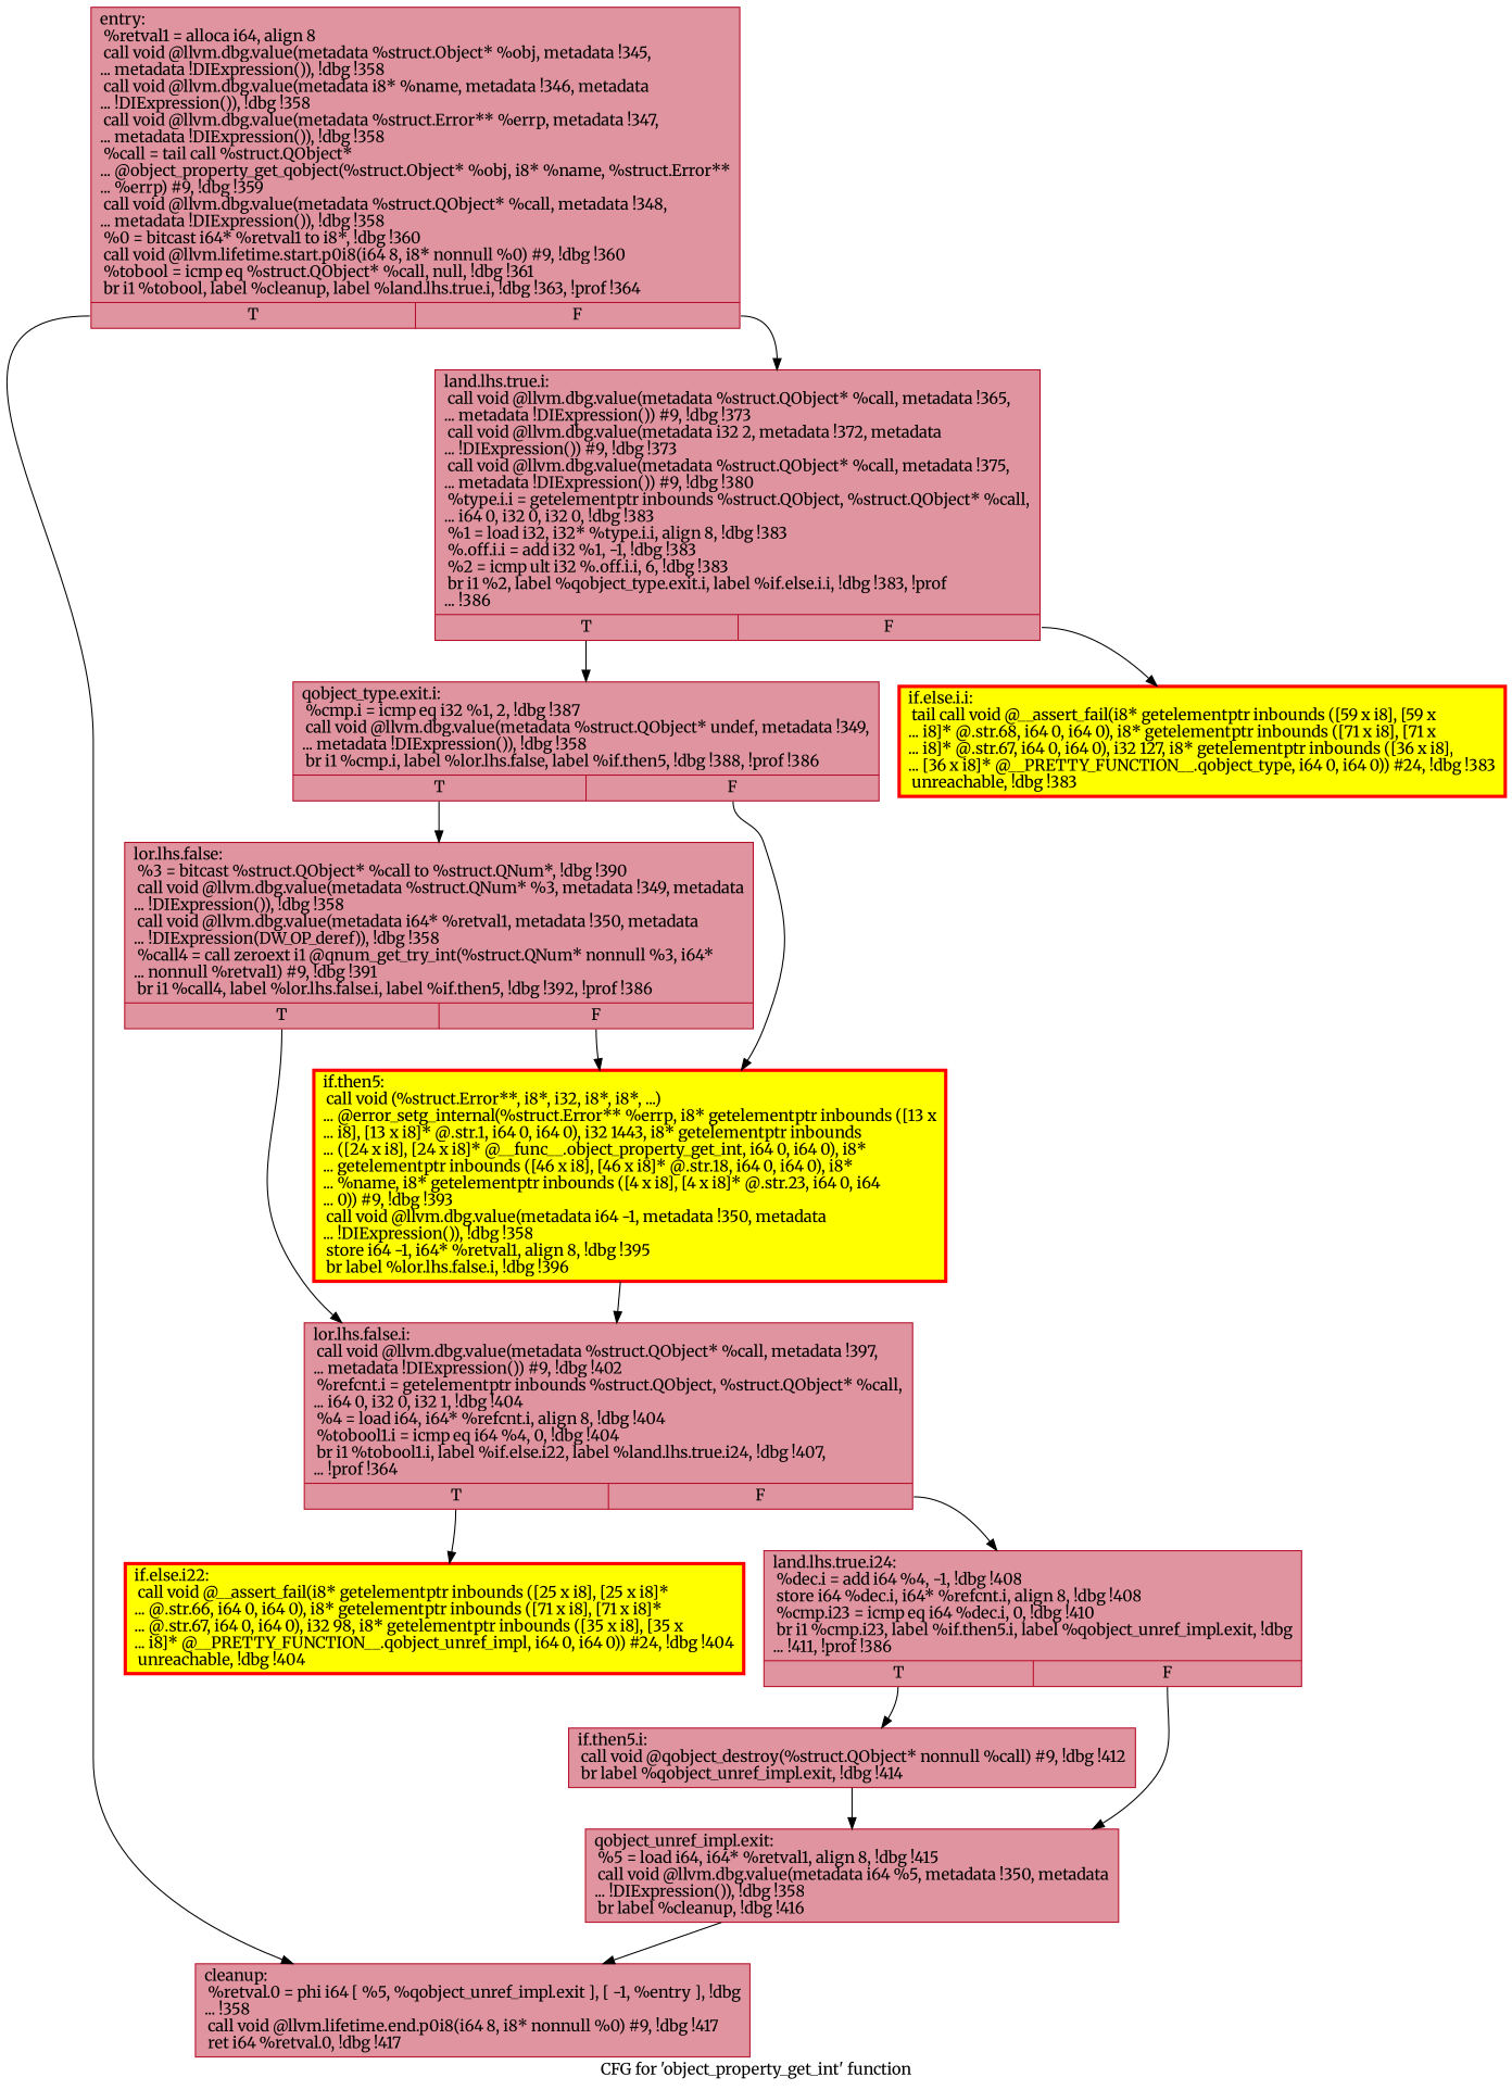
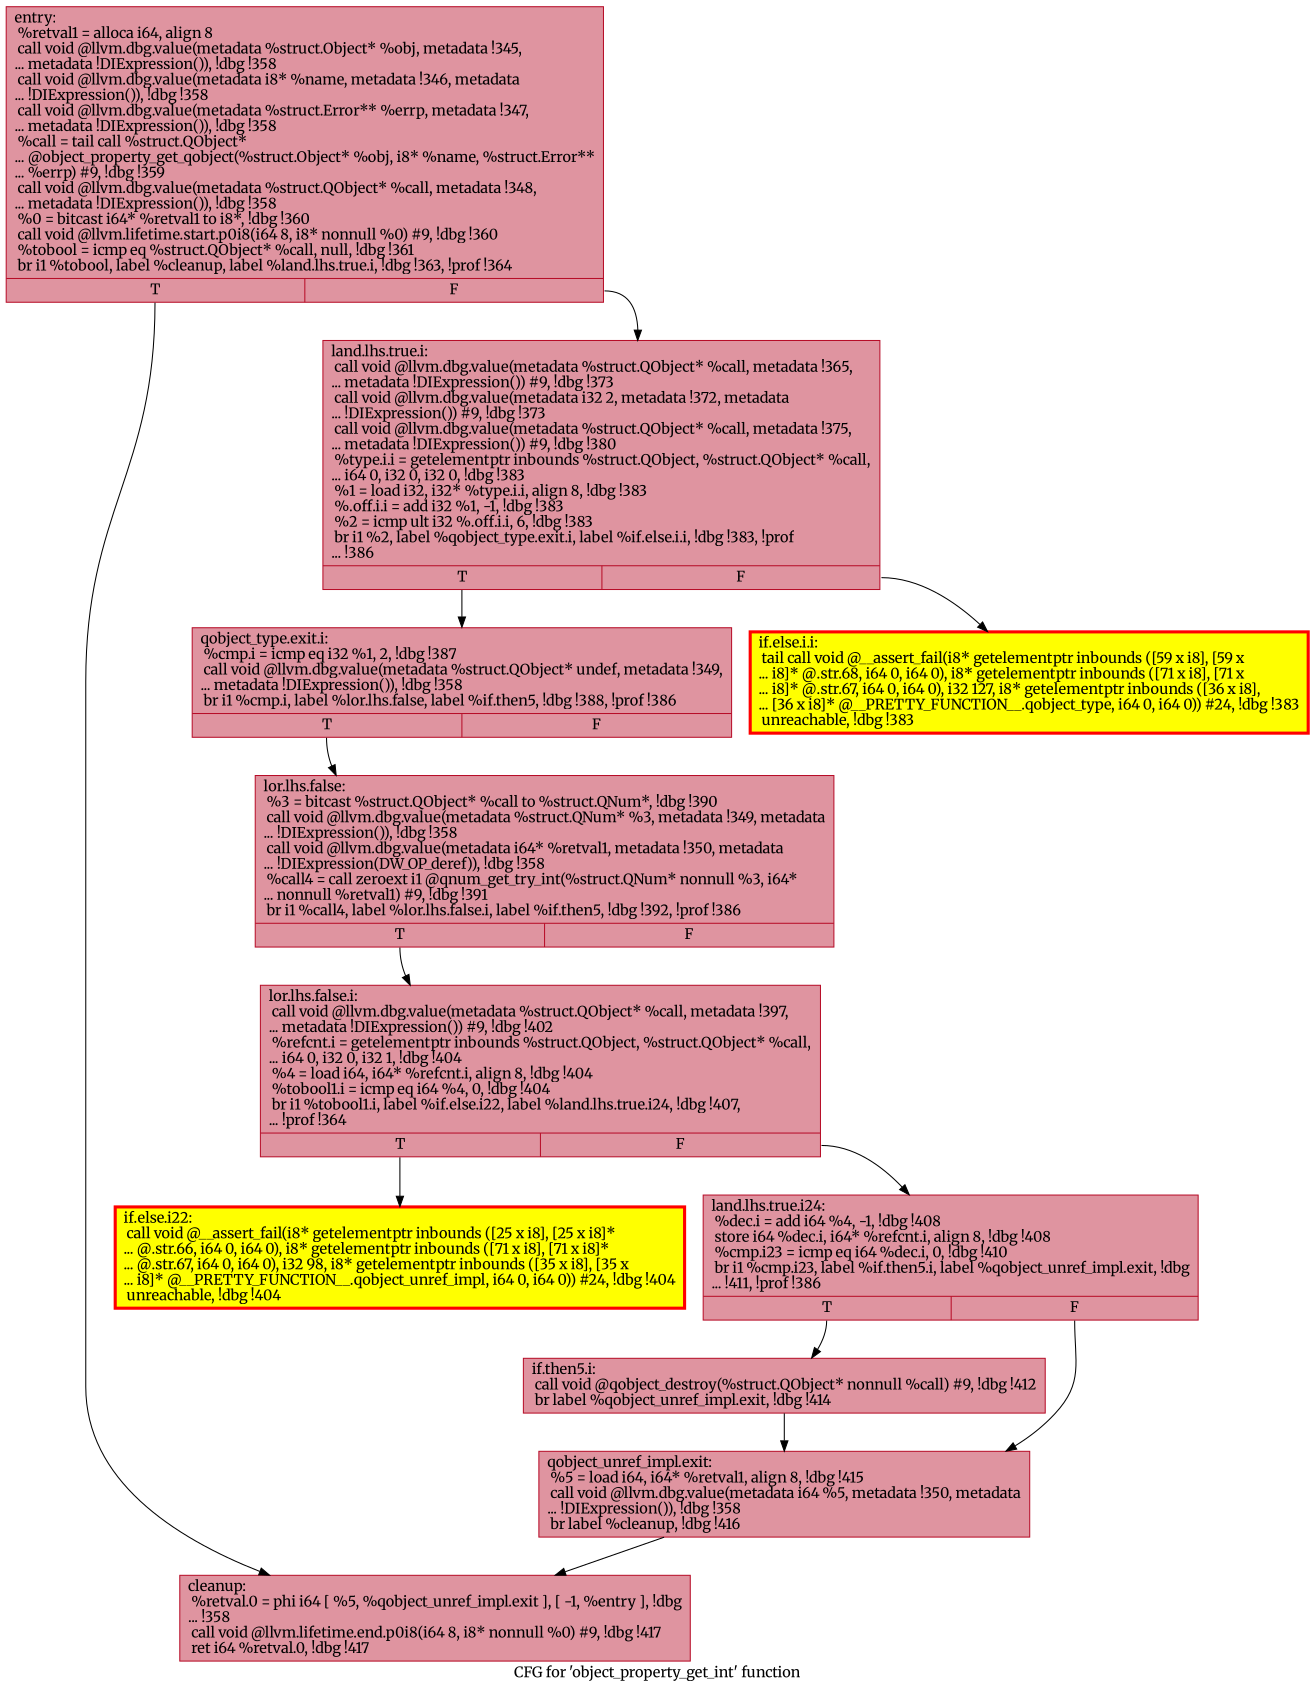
  digraph {
    label="CFG for 'object_property_get_int' function"
    fontname=Merriweather
    node [color="#b70d28ff" fillcolor="#b70d2870" shape=record style=filled fontname=Merriweather]
    edge [tailport=s0 fontname=Merriweather]
    n1 [label="{entry:\l  %retval1 = alloca i64, align 8\l  call void @llvm.dbg.value(metadata %struct.Object* %obj, metadata !345,\l... metadata !DIExpression()), !dbg !358\l  call void @llvm.dbg.value(metadata i8* %name, metadata !346, metadata\l... !DIExpression()), !dbg !358\l  call void @llvm.dbg.value(metadata %struct.Error** %errp, metadata !347,\l... metadata !DIExpression()), !dbg !358\l  %call = tail call %struct.QObject*\l... @object_property_get_qobject(%struct.Object* %obj, i8* %name, %struct.Error**\l... %errp) #9, !dbg !359\l  call void @llvm.dbg.value(metadata %struct.QObject* %call, metadata !348,\l... metadata !DIExpression()), !dbg !358\l  %0 = bitcast i64* %retval1 to i8*, !dbg !360\l  call void @llvm.lifetime.start.p0i8(i64 8, i8* nonnull %0) #9, !dbg !360\l  %tobool = icmp eq %struct.QObject* %call, null, !dbg !361\l  br i1 %tobool, label %cleanup, label %land.lhs.true.i, !dbg !363, !prof !364\l|{<s0>T|<s1>F}}"]
    n2 [label="{cleanup:                                          \l  %retval.0 = phi i64 [ %5, %qobject_unref_impl.exit ], [ -1, %entry ], !dbg\l... !358\l  call void @llvm.lifetime.end.p0i8(i64 8, i8* nonnull %0) #9, !dbg !417\l  ret i64 %retval.0, !dbg !417\l}"]
    n3 [label="{land.lhs.true.i:                                  \l  call void @llvm.dbg.value(metadata %struct.QObject* %call, metadata !365,\l... metadata !DIExpression()) #9, !dbg !373\l  call void @llvm.dbg.value(metadata i32 2, metadata !372, metadata\l... !DIExpression()) #9, !dbg !373\l  call void @llvm.dbg.value(metadata %struct.QObject* %call, metadata !375,\l... metadata !DIExpression()) #9, !dbg !380\l  %type.i.i = getelementptr inbounds %struct.QObject, %struct.QObject* %call,\l... i64 0, i32 0, i32 0, !dbg !383\l  %1 = load i32, i32* %type.i.i, align 8, !dbg !383\l  %.off.i.i = add i32 %1, -1, !dbg !383\l  %2 = icmp ult i32 %.off.i.i, 6, !dbg !383\l  br i1 %2, label %qobject_type.exit.i, label %if.else.i.i, !dbg !383, !prof\l... !386\l|{<s0>T|<s1>F}}"]
    n4 [label="{qobject_type.exit.i:                              \l  %cmp.i = icmp eq i32 %1, 2, !dbg !387\l  call void @llvm.dbg.value(metadata %struct.QObject* undef, metadata !349,\l... metadata !DIExpression()), !dbg !358\l  br i1 %cmp.i, label %lor.lhs.false, label %if.then5, !dbg !388, !prof !386\l|{<s0>T|<s1>F}}"]
    n5 [color=red fillcolor=yellow label="{if.else.i.i:                                      \l  tail call void @__assert_fail(i8* getelementptr inbounds ([59 x i8], [59 x\l... i8]* @.str.68, i64 0, i64 0), i8* getelementptr inbounds ([71 x i8], [71 x\l... i8]* @.str.67, i64 0, i64 0), i32 127, i8* getelementptr inbounds ([36 x i8],\l... [36 x i8]* @__PRETTY_FUNCTION__.qobject_type, i64 0, i64 0)) #24, !dbg !383\l  unreachable, !dbg !383\l}" penwidth=3.0]
    n6 [label="{lor.lhs.false:                                    \l  %3 = bitcast %struct.QObject* %call to %struct.QNum*, !dbg !390\l  call void @llvm.dbg.value(metadata %struct.QNum* %3, metadata !349, metadata\l... !DIExpression()), !dbg !358\l  call void @llvm.dbg.value(metadata i64* %retval1, metadata !350, metadata\l... !DIExpression(DW_OP_deref)), !dbg !358\l  %call4 = call zeroext i1 @qnum_get_try_int(%struct.QNum* nonnull %3, i64*\l... nonnull %retval1) #9, !dbg !391\l  br i1 %call4, label %lor.lhs.false.i, label %if.then5, !dbg !392, !prof !386\l|{<s0>T|<s1>F}}"]
-   n7 [color=red fillcolor=yellow label="{if.then5:                                         \l  call void (%struct.Error**, i8*, i32, i8*, i8*, ...)\l... @error_setg_internal(%struct.Error** %errp, i8* getelementptr inbounds ([13 x\l... i8], [13 x i8]* @.str.1, i64 0, i64 0), i32 1443, i8* getelementptr inbounds\l... ([24 x i8], [24 x i8]* @__func__.object_property_get_int, i64 0, i64 0), i8*\l... getelementptr inbounds ([46 x i8], [46 x i8]* @.str.18, i64 0, i64 0), i8*\l... %name, i8* getelementptr inbounds ([4 x i8], [4 x i8]* @.str.23, i64 0, i64\l... 0)) #9, !dbg !393\l  call void @llvm.dbg.value(metadata i64 -1, metadata !350, metadata\l... !DIExpression()), !dbg !358\l  store i64 -1, i64* %retval1, align 8, !dbg !395\l  br label %lor.lhs.false.i, !dbg !396\l}" penwidth=3.0]
    n8 [label="{lor.lhs.false.i:                                  \l  call void @llvm.dbg.value(metadata %struct.QObject* %call, metadata !397,\l... metadata !DIExpression()) #9, !dbg !402\l  %refcnt.i = getelementptr inbounds %struct.QObject, %struct.QObject* %call,\l... i64 0, i32 0, i32 1, !dbg !404\l  %4 = load i64, i64* %refcnt.i, align 8, !dbg !404\l  %tobool1.i = icmp eq i64 %4, 0, !dbg !404\l  br i1 %tobool1.i, label %if.else.i22, label %land.lhs.true.i24, !dbg !407,\l... !prof !364\l|{<s0>T|<s1>F}}"]
    n9 [color=red fillcolor=yellow label="{if.else.i22:                                      \l  call void @__assert_fail(i8* getelementptr inbounds ([25 x i8], [25 x i8]*\l... @.str.66, i64 0, i64 0), i8* getelementptr inbounds ([71 x i8], [71 x i8]*\l... @.str.67, i64 0, i64 0), i32 98, i8* getelementptr inbounds ([35 x i8], [35 x\l... i8]* @__PRETTY_FUNCTION__.qobject_unref_impl, i64 0, i64 0)) #24, !dbg !404\l  unreachable, !dbg !404\l}" penwidth=3.0]
    n10 [label="{land.lhs.true.i24:                                \l  %dec.i = add i64 %4, -1, !dbg !408\l  store i64 %dec.i, i64* %refcnt.i, align 8, !dbg !408\l  %cmp.i23 = icmp eq i64 %dec.i, 0, !dbg !410\l  br i1 %cmp.i23, label %if.then5.i, label %qobject_unref_impl.exit, !dbg\l... !411, !prof !386\l|{<s0>T|<s1>F}}"]
    n11 [label="{if.then5.i:                                       \l  call void @qobject_destroy(%struct.QObject* nonnull %call) #9, !dbg !412\l  br label %qobject_unref_impl.exit, !dbg !414\l}"]
    n12 [label="{qobject_unref_impl.exit:                          \l  %5 = load i64, i64* %retval1, align 8, !dbg !415\l  call void @llvm.dbg.value(metadata i64 %5, metadata !350, metadata\l... !DIExpression()), !dbg !358\l  br label %cleanup, !dbg !416\l}"]
    n1 -> n2
    n1 -> n3 [tailport=s1]
    n3 -> n4
    n3 -> n5 [tailport=s1]
    n4 -> n6
-   n4 -> n7 [tailport=s1]
-   n6 -> n7 [tailport=s1]
    n6 -> n8
-   n7 -> n8 [tailport=""]
    n8 -> n9
    n8 -> n10 [tailport=s1]
    n10 -> n11
    n10 -> n12 [tailport=s1]
    n11 -> n12 [tailport=""]
    n12 -> n2 [tailport=""]
  }
